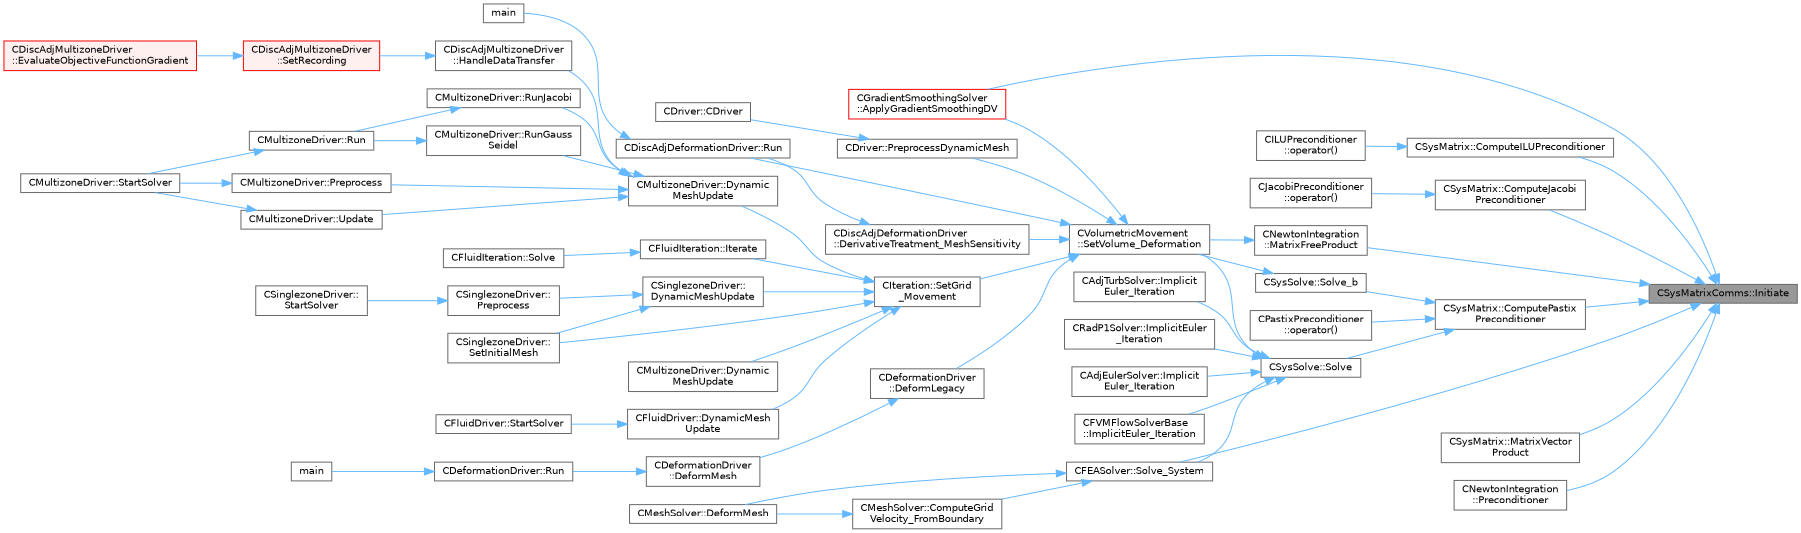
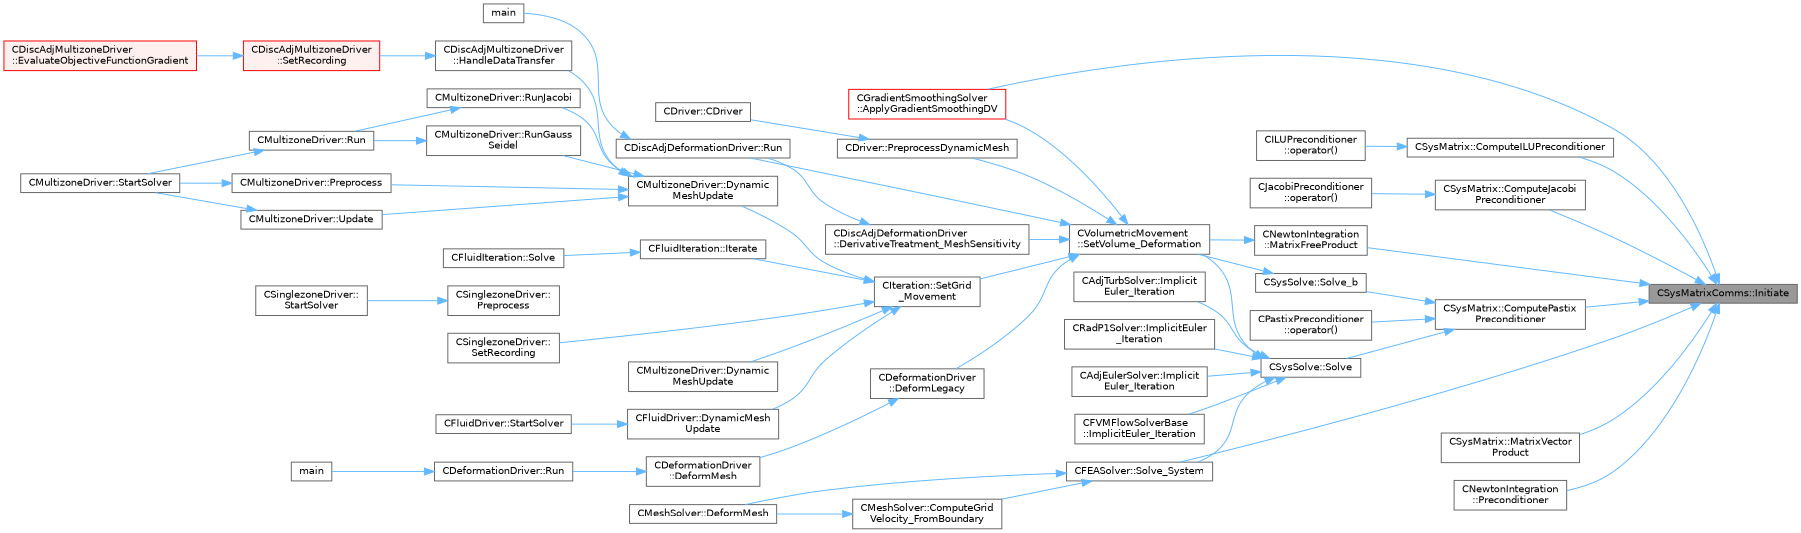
  digraph {
    rankdir=RL
    node [color=grey40 fillcolor=white fontname=Helvetica fontsize=10 shape=box style=filled]
    edge [color=steelblue1 dir=back fontname=Helvetica fontsize=10 labelfontname=Helvetica labelfontsize=10 style=solid]
    n1 [color=gray40 fillcolor=grey60 fontcolor=black height=0.2 label="CSysMatrixComms::Initiate" width=0.4]
    n2 [color=red height=0.2 label="CGradientSmoothingSolver\l::ApplyGradientSmoothingDV" width=0.4]
    n3 [height=0.2 label="CSysMatrix::ComputeILUPreconditioner" width=0.4]
    n4 [height=0.2 label="CSysMatrix::ComputeJacobi\lPreconditioner" width=0.4]
    n5 [height=0.2 label="CSysMatrix::ComputePastix\lPreconditioner" width=0.4]
    n6 [height=0.2 label="CFEASolver::Solve_System" width=0.4]
    n7 [height=0.2 label="CNewtonIntegration\l::MatrixFreeProduct" width=0.4]
    n8 [height=0.2 label="CSysMatrix::MatrixVector\lProduct" width=0.4]
    n9 [height=0.2 label="CNewtonIntegration\l::Preconditioner" width=0.4]
    n10 [height=0.2 label="CILUPreconditioner\l::operator()" width=0.4]
    n11 [height=0.2 label="CJacobiPreconditioner\l::operator()" width=0.4]
    n12 [height=0.2 label="CPastixPreconditioner\l::operator()" width=0.4]
    n13 [height=0.2 label="CSysSolve::Solve" width=0.4]
    n14 [height=0.2 label="CSysSolve::Solve_b" width=0.4]
    n15 [height=0.2 label="CVolumetricMovement\l::SetVolume_Deformation" width=0.4]
    n16 [height=0.2 label="CDeformationDriver\l::DeformLegacy" width=0.4]
    n17 [height=0.2 label="CDiscAdjDeformationDriver\l::DerivativeTreatment_MeshSensitivity" width=0.4]
    n18 [height=0.2 label="CDiscAdjDeformationDriver::Run" width=0.4]
    n19 [height=0.2 label="CDriver::PreprocessDynamicMesh" width=0.4]
    n20 [height=0.2 label="CIteration::SetGrid\l_Movement" width=0.4]
    n21 [height=0.2 label="CMeshSolver::ComputeGrid\lVelocity_FromBoundary" width=0.4]
    n22 [height=0.2 label="CMeshSolver::DeformMesh" width=0.4]
    n23 [height=0.2 label="CAdjEulerSolver::Implicit\lEuler_Iteration" width=0.4]
    n24 [height=0.2 label="CFVMFlowSolverBase\l::ImplicitEuler_Iteration" width=0.4]
    n25 [height=0.2 label="CAdjTurbSolver::Implicit\lEuler_Iteration" width=0.4]
    n26 [height=0.2 label="CRadP1Solver::ImplicitEuler\l_Iteration" width=0.4]
    n27 [height=0.2 label="CDeformationDriver\l::DeformMesh" width=0.4]
    n28 [height=0.2 label=main width=0.4]
    n29 [height=0.2 label="CDriver::CDriver" width=0.4]
    n30 [height=0.2 label="CFluidDriver::DynamicMesh\lUpdate" width=0.4]
    n31 [height=0.2 label="CMultizoneDriver::Dynamic\lMeshUpdate" width=0.4]
-   n32 [height=0.2 label="CSinglezoneDriver::\lDynamicMeshUpdate" width=0.4]
    n33 [height=0.2 label="CMultizoneDriver::Dynamic\lMeshUpdate" width=0.4]
    n34 [height=0.2 label="CFluidIteration::Iterate" width=0.4]
-   n35 [height=0.2 label="CSinglezoneDriver::\lSetInitialMesh" width=0.4]
+   n35 [height=0.2 label="CSinglezoneDriver::\lSetRecording" width=0.4]
    n36 [height=0.2 label="CDeformationDriver::Run" width=0.4]
    n37 [height=0.2 label=main width=0.4]
    n38 [height=0.2 label="CFluidDriver::StartSolver" width=0.4]
    n39 [height=0.2 label="CSinglezoneDriver::\lPreprocess" width=0.4]
    n40 [height=0.2 label="CDiscAdjMultizoneDriver\l::HandleDataTransfer" width=0.4]
    n41 [height=0.2 label="CMultizoneDriver::Preprocess" width=0.4]
    n42 [height=0.2 label="CMultizoneDriver::RunGauss\lSeidel" width=0.4]
    n43 [height=0.2 label="CMultizoneDriver::RunJacobi" width=0.4]
    n44 [height=0.2 label="CMultizoneDriver::Update" width=0.4]
    n45 [height=0.2 label="CFluidIteration::Solve" width=0.4]
    n46 [height=0.2 label="CSinglezoneDriver::\lStartSolver" width=0.4]
    n47 [color=red fillcolor="#FFF0F0" height=0.2 label="CDiscAdjMultizoneDriver\l::SetRecording" width=0.4]
    n48 [height=0.2 label="CMultizoneDriver::StartSolver" width=0.4]
    n49 [height=0.2 label="CMultizoneDriver::Run" width=0.4]
    n50 [color=red fillcolor="#FFF0F0" height=0.2 label="CDiscAdjMultizoneDriver\l::EvaluateObjectiveFunctionGradient" width=0.4]
    n1 -> n2
    n1 -> n3
    n1 -> n4
    n1 -> n5
    n1 -> n6
    n1 -> n7
    n1 -> n8
    n1 -> n9
    n3 -> n10
    n4 -> n11
    n5 -> n12
    n5 -> n13
    n5 -> n14
    n6 -> n21
    n6 -> n22
    n7 -> n15
    n13 -> n6
    n13 -> n15
    n13 -> n23
    n13 -> n24
    n13 -> n25
    n13 -> n26
    n14 -> n15
    n15 -> n2
    n15 -> n16
    n15 -> n17
    n15 -> n18
    n15 -> n19
    n15 -> n20
    n16 -> n27
    n17 -> n18
    n18 -> n28
    n19 -> n29
    n20 -> n30
    n20 -> n31
-   n20 -> n32
    n20 -> n33
    n20 -> n34
    n20 -> n35
    n21 -> n22
    n27 -> n36
    n30 -> n38
-   n32 -> n35
-   n32 -> n39
    n33 -> n40
    n33 -> n41
    n33 -> n42
    n33 -> n43
    n33 -> n44
    n34 -> n45
    n36 -> n37
    n39 -> n46
    n40 -> n47
    n41 -> n48
    n42 -> n49
    n43 -> n49
    n44 -> n48
    n47 -> n50
    n49 -> n48
  }
